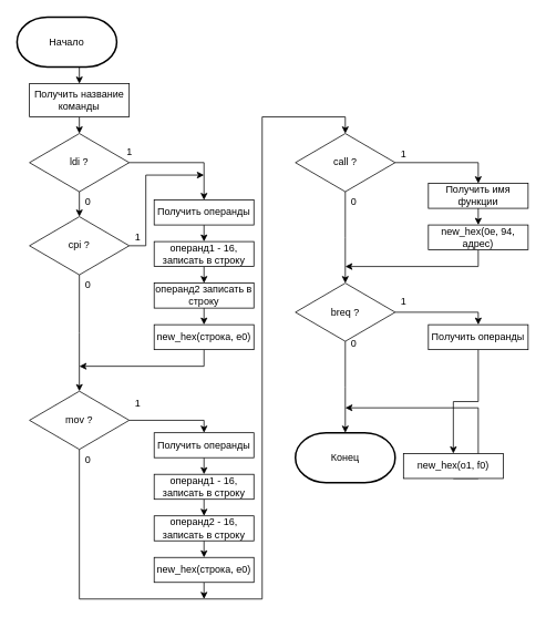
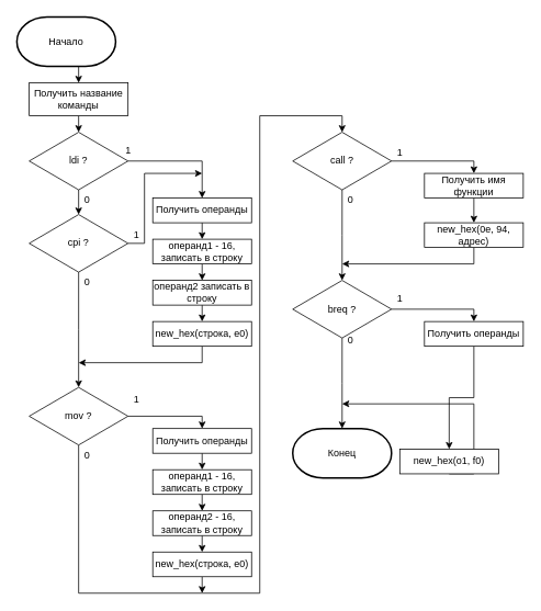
  <mxCell id="0" />
  <mxCell id="1" parent="0" />
  <mxCell id="2" style="edgeStyle=orthogonalEdgeStyle;rounded=0;orthogonalLoop=1;jettySize=auto;html=1;exitX=0.5;exitY=1;exitDx=0;exitDy=0;exitPerimeter=0;" parent="1" source="3" edge="1"><mxGeometry relative="1" as="geometry"><mxPoint x="95" y="100" as="targetPoint" /></mxGeometry></mxCell>
  <mxCell id="3" value="Начало" style="strokeWidth=2;html=1;shape=mxgraph.flowchart.terminator;whiteSpace=wrap;" parent="1" vertex="1"><mxGeometry x="20" y="20" width="120" height="60" as="geometry" /></mxCell>
  <mxCell id="4" style="edgeStyle=orthogonalEdgeStyle;rounded=0;orthogonalLoop=1;jettySize=auto;html=1;exitX=0.5;exitY=1;exitDx=0;exitDy=0;" parent="1" source="5" edge="1"><mxGeometry relative="1" as="geometry"><mxPoint x="95" y="160" as="targetPoint" /></mxGeometry></mxCell>
  <mxCell id="5" value="Получить название команды" style="rounded=0;whiteSpace=wrap;html=1;" parent="1" vertex="1"><mxGeometry x="35" y="100" width="120" height="40" as="geometry" /></mxCell>
  <mxCell id="6" style="edgeStyle=orthogonalEdgeStyle;rounded=0;orthogonalLoop=1;jettySize=auto;html=1;exitX=1;exitY=0.5;exitDx=0;exitDy=0;entryX=0.5;entryY=0;entryDx=0;entryDy=0;" parent="1" source="8" edge="1" target="11"><mxGeometry relative="1" as="geometry"><mxPoint x="255" y="140" as="targetPoint" /><Array as="points"><mxPoint x="245" y="195" /></Array></mxGeometry></mxCell>
  <mxCell id="7" style="edgeStyle=orthogonalEdgeStyle;rounded=0;orthogonalLoop=1;jettySize=auto;html=1;exitX=0.5;exitY=1;exitDx=0;exitDy=0;" parent="1" source="8" edge="1"><mxGeometry relative="1" as="geometry"><mxPoint x="95" y="260" as="targetPoint" /></mxGeometry></mxCell>
  <mxCell id="8" value="ldi ?" style="rhombus;whiteSpace=wrap;html=1;" parent="1" vertex="1"><mxGeometry x="35" y="160" width="120" height="70" as="geometry" /></mxCell>
  <mxCell id="9" value="1" style="text;html=1;align=center;verticalAlign=middle;resizable=0;points=[];autosize=1;strokeColor=none;fillColor=none;" parent="1" vertex="1"><mxGeometry x="140" y="168" width="30" height="30" as="geometry" /></mxCell>
  <mxCell id="10" style="edgeStyle=orthogonalEdgeStyle;rounded=0;orthogonalLoop=1;jettySize=auto;html=1;exitX=0.5;exitY=1;exitDx=0;exitDy=0;" parent="1" source="11" edge="1"><mxGeometry relative="1" as="geometry"><mxPoint x="245" y="290" as="targetPoint" /></mxGeometry></mxCell>
  <mxCell id="11" value="Получить операнды" style="rounded=0;whiteSpace=wrap;html=1;" parent="1" vertex="1"><mxGeometry x="185" y="240" width="120" height="30" as="geometry" /></mxCell>
  <mxCell id="12" style="edgeStyle=orthogonalEdgeStyle;rounded=0;orthogonalLoop=1;jettySize=auto;html=1;exitX=0.5;exitY=1;exitDx=0;exitDy=0;" parent="1" source="13" edge="1"><mxGeometry relative="1" as="geometry"><mxPoint x="245" y="340" as="targetPoint" /></mxGeometry></mxCell>
  <mxCell id="13" value="операнд1 - 16,&lt;br&gt;записать в строку" style="rounded=0;whiteSpace=wrap;html=1;" parent="1" vertex="1"><mxGeometry x="185" y="290" width="120" height="30" as="geometry" /></mxCell>
  <mxCell id="14" style="edgeStyle=orthogonalEdgeStyle;rounded=0;orthogonalLoop=1;jettySize=auto;html=1;exitX=0.5;exitY=1;exitDx=0;exitDy=0;" parent="1" source="15" edge="1"><mxGeometry relative="1" as="geometry"><mxPoint x="245" y="390" as="targetPoint" /></mxGeometry></mxCell>
  <mxCell id="15" value="операнд2 записать в строку" style="rounded=0;whiteSpace=wrap;html=1;" parent="1" vertex="1"><mxGeometry x="185" y="340" width="120" height="30" as="geometry" /></mxCell>
  <mxCell id="16" style="edgeStyle=orthogonalEdgeStyle;rounded=0;orthogonalLoop=1;jettySize=auto;html=1;exitX=0.5;exitY=1;exitDx=0;exitDy=0;" edge="1" parent="1" source="17"><mxGeometry relative="1" as="geometry"><mxPoint x="95" y="440" as="targetPoint" /><Array as="points"><mxPoint x="245" y="440" /><mxPoint x="96" y="440" /></Array></mxGeometry></mxCell>
  <mxCell id="17" value="new_hex(строка, e0)" style="rounded=0;whiteSpace=wrap;html=1;" parent="1" vertex="1"><mxGeometry x="185" y="390" width="120" height="30" as="geometry" /></mxCell>
  <mxCell id="18" style="edgeStyle=orthogonalEdgeStyle;rounded=0;orthogonalLoop=1;jettySize=auto;html=1;exitX=0.5;exitY=1;exitDx=0;exitDy=0;" parent="1" source="20" edge="1"><mxGeometry relative="1" as="geometry"><mxPoint x="95" y="470" as="targetPoint" /></mxGeometry></mxCell>
  <mxCell id="19" style="edgeStyle=orthogonalEdgeStyle;rounded=0;orthogonalLoop=1;jettySize=auto;html=1;exitX=1;exitY=0.5;exitDx=0;exitDy=0;" edge="1" parent="1" source="20"><mxGeometry relative="1" as="geometry"><mxPoint x="245" y="210" as="targetPoint" /><Array as="points"><mxPoint x="175" y="295" /><mxPoint x="175" y="210" /></Array></mxGeometry></mxCell>
  <mxCell id="20" value="cpi ?" style="rhombus;whiteSpace=wrap;html=1;" parent="1" vertex="1"><mxGeometry x="35" y="260" width="120" height="70" as="geometry" /></mxCell>
  <mxCell id="21" value="0" style="text;html=1;align=center;verticalAlign=middle;resizable=0;points=[];autosize=1;strokeColor=none;fillColor=none;" parent="1" vertex="1"><mxGeometry x="90" y="228" width="30" height="30" as="geometry" /></mxCell>
  <mxCell id="22" value="1" style="text;html=1;align=center;verticalAlign=middle;resizable=0;points=[];autosize=1;strokeColor=none;fillColor=none;" parent="1" vertex="1"><mxGeometry x="150" y="270" width="30" height="30" as="geometry" /></mxCell>
  <mxCell id="23" style="edgeStyle=orthogonalEdgeStyle;rounded=0;orthogonalLoop=1;jettySize=auto;html=1;exitX=0.5;exitY=1;exitDx=0;exitDy=0;" parent="1" source="25" edge="1"><mxGeometry relative="1" as="geometry"><mxPoint x="415" y="160" as="targetPoint" /><Array as="points"><mxPoint x="95" y="720" /><mxPoint x="315" y="720" /><mxPoint x="315" y="140" /></Array></mxGeometry></mxCell>
  <mxCell id="24" style="edgeStyle=orthogonalEdgeStyle;rounded=0;orthogonalLoop=1;jettySize=auto;html=1;exitX=1;exitY=0.5;exitDx=0;exitDy=0;entryX=0.5;entryY=0;entryDx=0;entryDy=0;" edge="1" parent="1" source="25" target="27"><mxGeometry relative="1" as="geometry"><Array as="points"><mxPoint x="245" y="505" /></Array></mxGeometry></mxCell>
  <mxCell id="25" value="mov ?" style="rhombus;whiteSpace=wrap;html=1;" parent="1" vertex="1"><mxGeometry x="35" y="470" width="120" height="70" as="geometry" /></mxCell>
  <mxCell id="26" style="edgeStyle=orthogonalEdgeStyle;rounded=0;orthogonalLoop=1;jettySize=auto;html=1;exitX=0.5;exitY=1;exitDx=0;exitDy=0;" parent="1" source="27" edge="1"><mxGeometry relative="1" as="geometry"><mxPoint x="245" y="570" as="targetPoint" /></mxGeometry></mxCell>
  <mxCell id="27" value="Получить операнды" style="rounded=0;whiteSpace=wrap;html=1;" parent="1" vertex="1"><mxGeometry x="185" y="520" width="120" height="30" as="geometry" /></mxCell>
  <mxCell id="28" style="edgeStyle=orthogonalEdgeStyle;rounded=0;orthogonalLoop=1;jettySize=auto;html=1;exitX=0.5;exitY=1;exitDx=0;exitDy=0;" parent="1" source="29" edge="1"><mxGeometry relative="1" as="geometry"><mxPoint x="245" y="620" as="targetPoint" /></mxGeometry></mxCell>
  <mxCell id="29" value="операнд1 - 16,&lt;br&gt;записать в строку" style="rounded=0;whiteSpace=wrap;html=1;" parent="1" vertex="1"><mxGeometry x="185" y="570" width="120" height="30" as="geometry" /></mxCell>
  <mxCell id="30" style="edgeStyle=orthogonalEdgeStyle;rounded=0;orthogonalLoop=1;jettySize=auto;html=1;exitX=0.5;exitY=1;exitDx=0;exitDy=0;" parent="1" source="31" edge="1"><mxGeometry relative="1" as="geometry"><mxPoint x="245" y="670" as="targetPoint" /></mxGeometry></mxCell>
  <mxCell id="31" value="операнд2 - 16,&lt;br style=&quot;border-color: var(--border-color);&quot;&gt;записать в строку" style="rounded=0;whiteSpace=wrap;html=1;" parent="1" vertex="1"><mxGeometry x="185" y="620" width="120" height="30" as="geometry" /></mxCell>
  <mxCell id="32" style="edgeStyle=orthogonalEdgeStyle;rounded=0;orthogonalLoop=1;jettySize=auto;html=1;exitX=0.5;exitY=1;exitDx=0;exitDy=0;" edge="1" parent="1" source="33"><mxGeometry relative="1" as="geometry"><mxPoint x="245" y="720" as="targetPoint" /></mxGeometry></mxCell>
  <mxCell id="33" value="new_hex(строка, e0)" style="rounded=0;whiteSpace=wrap;html=1;" parent="1" vertex="1"><mxGeometry x="185" y="670" width="120" height="30" as="geometry" /></mxCell>
  <mxCell id="34" value="1" style="text;html=1;align=center;verticalAlign=middle;resizable=0;points=[];autosize=1;strokeColor=none;fillColor=none;" parent="1" vertex="1"><mxGeometry x="150" y="470" width="30" height="30" as="geometry" /></mxCell>
  <mxCell id="35" style="edgeStyle=orthogonalEdgeStyle;rounded=0;orthogonalLoop=1;jettySize=auto;html=1;exitX=1;exitY=0.5;exitDx=0;exitDy=0;entryX=0.5;entryY=0;entryDx=0;entryDy=0;" parent="1" source="37" edge="1" target="39"><mxGeometry relative="1" as="geometry"><mxPoint x="575" y="180" as="targetPoint" /><Array as="points"><mxPoint x="575" y="195" /></Array></mxGeometry></mxCell>
  <mxCell id="36" style="edgeStyle=orthogonalEdgeStyle;rounded=0;orthogonalLoop=1;jettySize=auto;html=1;exitX=0.5;exitY=1;exitDx=0;exitDy=0;" parent="1" source="37" edge="1"><mxGeometry relative="1" as="geometry"><mxPoint x="415" y="340" as="targetPoint" /></mxGeometry></mxCell>
  <mxCell id="37" value="call ?" style="rhombus;whiteSpace=wrap;html=1;" parent="1" vertex="1"><mxGeometry x="355" y="160" width="120" height="70" as="geometry" /></mxCell>
  <mxCell id="38" style="edgeStyle=orthogonalEdgeStyle;rounded=0;orthogonalLoop=1;jettySize=auto;html=1;exitX=0.5;exitY=1;exitDx=0;exitDy=0;" parent="1" source="39" edge="1"><mxGeometry relative="1" as="geometry"><mxPoint x="575" y="270" as="targetPoint" /></mxGeometry></mxCell>
- <mxCell id="39" value="Получить имя функции" style="rounded=0;whiteSpace=wrap;html=1;" parent="1" vertex="1"><mxGeometry x="515" y="220" width="120" height="30" as="geometry" /></mxCell>
+ <mxCell id="39" value="Получить имя функции" style="rounded=0;whiteSpace=wrap;html=1;" parent="1" vertex="1"><mxGeometry x="515" y="210" width="120" height="30" as="geometry" /></mxCell>
  <mxCell id="40" value="1" style="text;html=1;align=center;verticalAlign=middle;resizable=0;points=[];autosize=1;strokeColor=none;fillColor=none;" parent="1" vertex="1"><mxGeometry x="470" y="170" width="30" height="30" as="geometry" /></mxCell>
  <mxCell id="41" value="0" style="text;html=1;align=center;verticalAlign=middle;resizable=0;points=[];autosize=1;strokeColor=none;fillColor=none;" parent="1" vertex="1"><mxGeometry x="90" y="538" width="30" height="30" as="geometry" /></mxCell>
  <mxCell id="42" style="edgeStyle=orthogonalEdgeStyle;rounded=0;orthogonalLoop=1;jettySize=auto;html=1;exitX=0.5;exitY=1;exitDx=0;exitDy=0;" edge="1" parent="1" source="43"><mxGeometry relative="1" as="geometry"><mxPoint x="415" y="320" as="targetPoint" /><Array as="points"><mxPoint x="575" y="320" /></Array></mxGeometry></mxCell>
  <mxCell id="43" value="new_hex(0e, 94, адрес)" style="rounded=0;whiteSpace=wrap;html=1;" parent="1" vertex="1"><mxGeometry x="515" y="270" width="120" height="30" as="geometry" /></mxCell>
  <mxCell id="44" style="edgeStyle=orthogonalEdgeStyle;rounded=0;orthogonalLoop=1;jettySize=auto;html=1;exitX=1;exitY=0.5;exitDx=0;exitDy=0;entryX=0.5;entryY=0;entryDx=0;entryDy=0;" edge="1" parent="1" source="46" target="48"><mxGeometry relative="1" as="geometry"><Array as="points"><mxPoint x="575" y="375" /></Array></mxGeometry></mxCell>
  <mxCell id="45" style="edgeStyle=orthogonalEdgeStyle;rounded=0;orthogonalLoop=1;jettySize=auto;html=1;exitX=0.5;exitY=1;exitDx=0;exitDy=0;" edge="1" parent="1" source="46"><mxGeometry relative="1" as="geometry"><mxPoint x="415" y="520" as="targetPoint" /></mxGeometry></mxCell>
  <mxCell id="46" value="breq ?" style="rhombus;whiteSpace=wrap;html=1;" parent="1" vertex="1"><mxGeometry x="355" y="340" width="120" height="70" as="geometry" /></mxCell>
  <mxCell id="47" style="edgeStyle=orthogonalEdgeStyle;rounded=0;orthogonalLoop=1;jettySize=auto;html=1;exitX=0.5;exitY=1;exitDx=0;exitDy=0;entryX=0.5;entryY=0;entryDx=0;entryDy=0;" parent="1" source="48" target="50" edge="1"><mxGeometry relative="1" as="geometry" /></mxCell>
  <mxCell id="48" value="Получить операнды" style="rounded=0;whiteSpace=wrap;html=1;" parent="1" vertex="1"><mxGeometry x="515" y="390" width="120" height="30" as="geometry" /></mxCell>
  <mxCell id="49" style="edgeStyle=orthogonalEdgeStyle;rounded=0;orthogonalLoop=1;jettySize=auto;html=1;exitX=0.5;exitY=1;exitDx=0;exitDy=0;" edge="1" parent="1" source="50"><mxGeometry relative="1" as="geometry"><mxPoint x="415" y="490" as="targetPoint" /><Array as="points"><mxPoint x="575" y="490" /></Array></mxGeometry></mxCell>
  <mxCell id="50" value="new_hex(о1, f0)" style="rounded=0;whiteSpace=wrap;html=1;" parent="1" vertex="1"><mxGeometry x="485" y="545" width="120" height="30" as="geometry" /></mxCell>
  <mxCell id="51" value="Конец" style="strokeWidth=2;html=1;shape=mxgraph.flowchart.terminator;whiteSpace=wrap;" parent="1" vertex="1"><mxGeometry x="355" y="520" width="120" height="60" as="geometry" /></mxCell>
  <mxCell id="52" value="0" style="text;html=1;align=center;verticalAlign=middle;resizable=0;points=[];autosize=1;strokeColor=none;fillColor=none;" vertex="1" parent="1"><mxGeometry x="90" y="328" width="30" height="30" as="geometry" /></mxCell>
  <mxCell id="53" value="0" style="text;html=1;align=center;verticalAlign=middle;resizable=0;points=[];autosize=1;strokeColor=none;fillColor=none;" vertex="1" parent="1"><mxGeometry x="410" y="228" width="30" height="30" as="geometry" /></mxCell>
  <mxCell id="54" value="1" style="text;html=1;align=center;verticalAlign=middle;resizable=0;points=[];autosize=1;strokeColor=none;fillColor=none;" vertex="1" parent="1"><mxGeometry x="470" y="348" width="30" height="30" as="geometry" /></mxCell>
  <mxCell id="55" value="0" style="text;html=1;align=center;verticalAlign=middle;resizable=0;points=[];autosize=1;strokeColor=none;fillColor=none;" vertex="1" parent="1"><mxGeometry x="410" y="398" width="30" height="30" as="geometry" /></mxCell>
